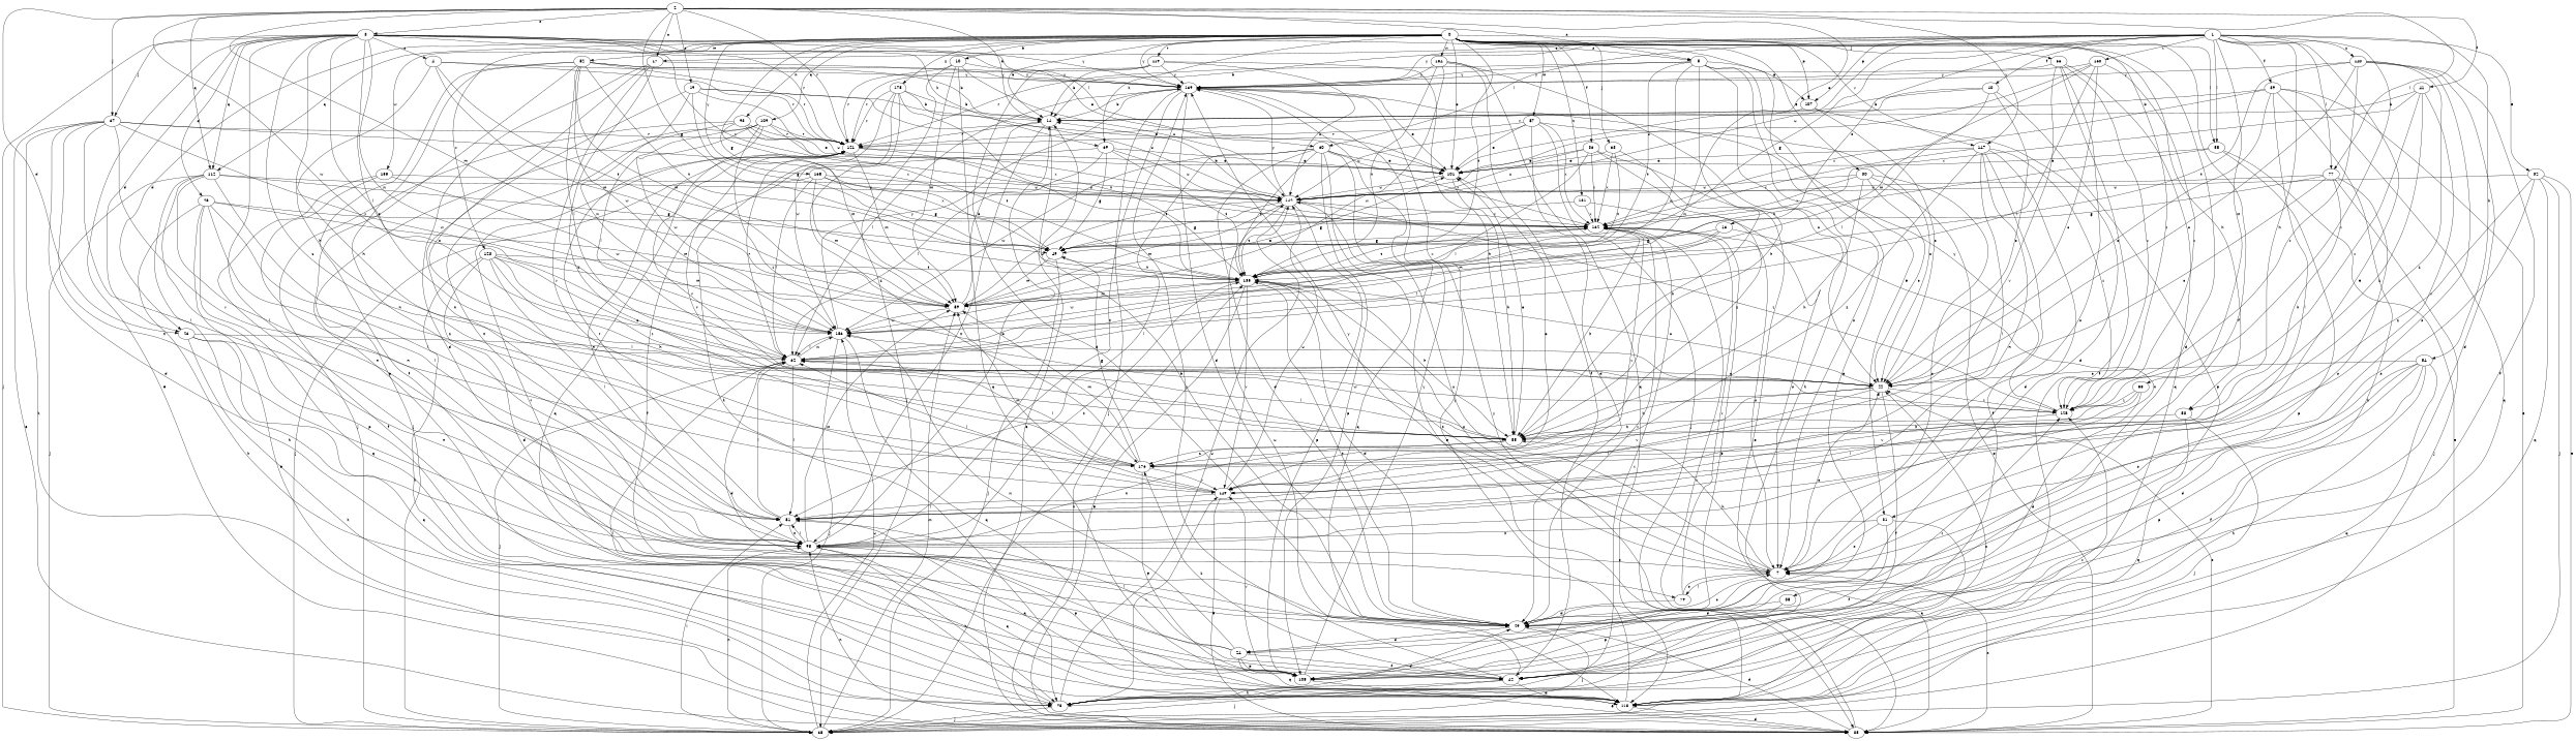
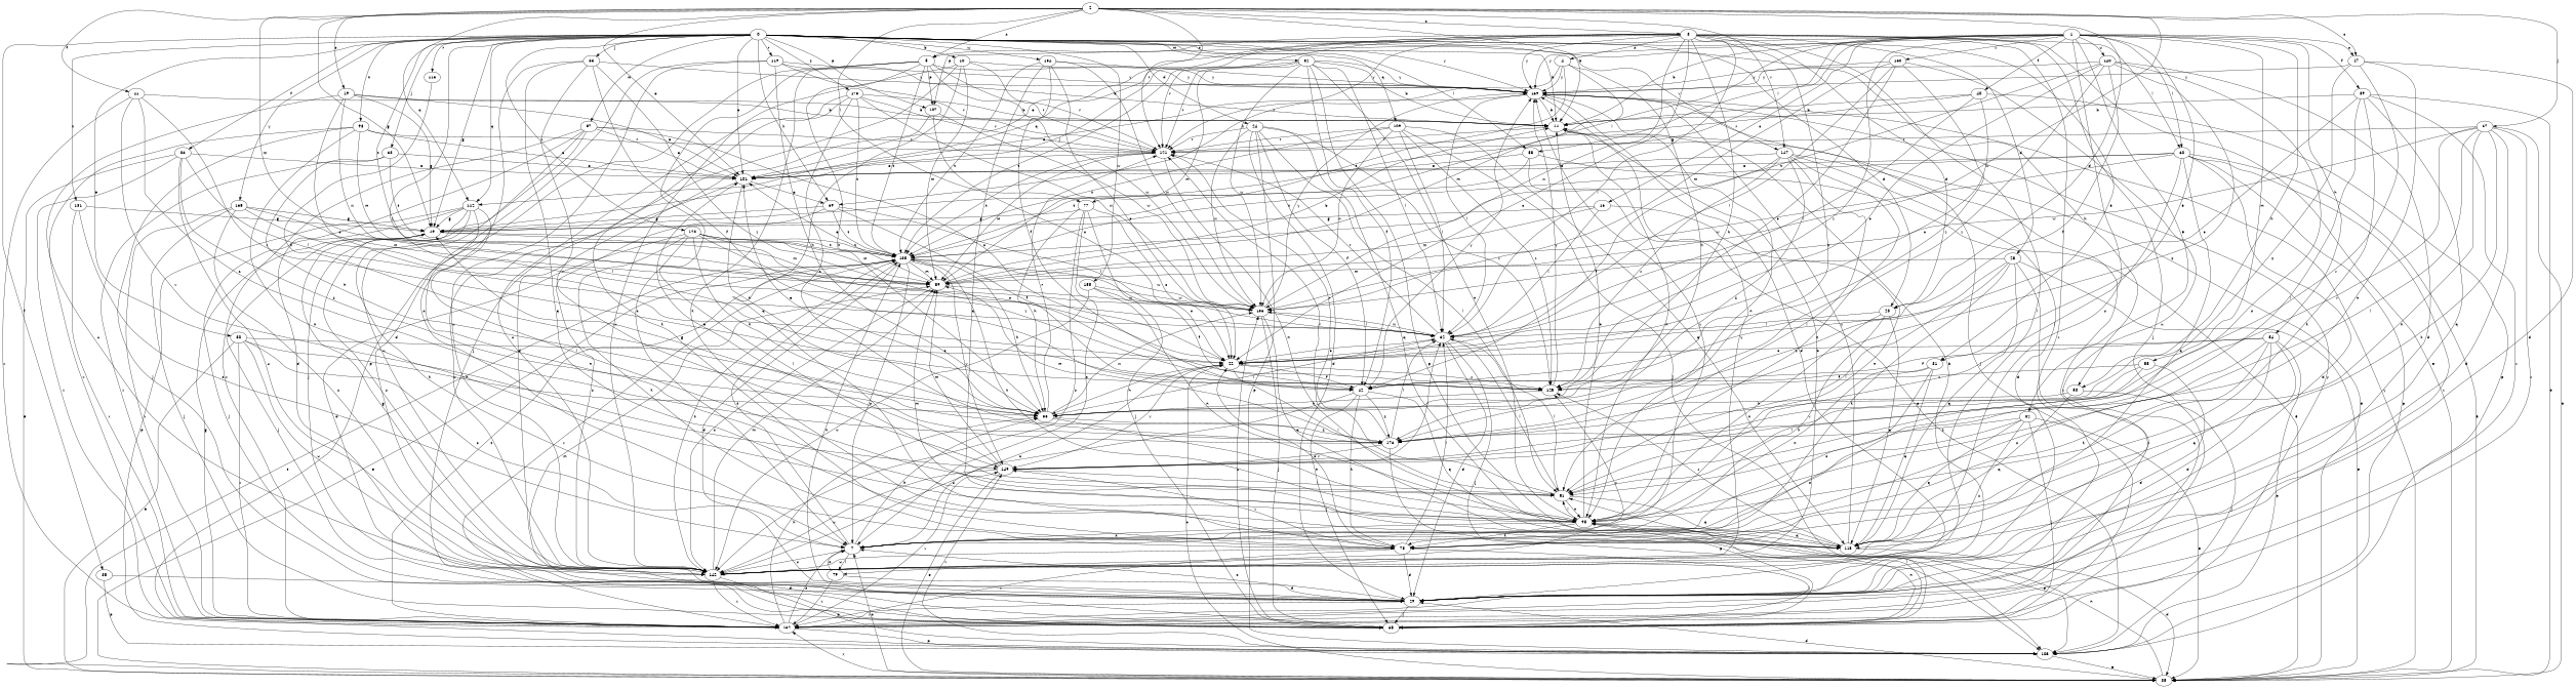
  strict digraph {
    fontname=Lato
    node [fontname=Lato]
    edge [fontname=Lato]
    0
    10
    14
    24
-   26
+   26 [label=23]
    30
    31
    36
    38
    49
    53
    58
    63
    66
    69
    82
    87
    93
    101
    107
    109
    112
+   116
    119
    123
    128
    131
    135
    147
    154
    155
    168
    169
    175
    142
    89
    121
    68
    115
    35
    95
    156
    108
    29
    42
    81
    62
    75
    22
    55
    162
    7
    176
    149
    1
    16
    17
    32
    39
    40
    54
    60
    77
    88
    140
    160
    2
    3
    5
    19
    41
    67
    n73 [label=4]
    28
    79
    0 -> 10 [label=b]
    0 -> 14 [label=b]
    0 -> 24 [label=d]
    0 -> 26 [label=d]
    0 -> 30 [label=e]
    0 -> 31 [label=e]
    0 -> 36 [label=f]
    0 -> 38 [label=f]
    0 -> 49 [label=g]
    0 -> 53 [label=h]
    0 -> 58 [label=i]
    0 -> 63 [label=j]
    0 -> 66 [label=j]
    0 -> 69 [label=k]
    0 -> 82 [label=m]
    0 -> 87 [label=m]
    0 -> 93 [label=n]
    0 -> 101 [label=o]
    0 -> 107 [label=p]
    0 -> 109 [label=q]
    0 -> 112 [label=q]
+   0 -> 116 [label=r]
    0 -> 119 [label=r]
    0 -> 123 [label=s]
    0 -> 128 [label=s]
    0 -> 131 [label=t]
    0 -> 135 [label=t]
    0 -> 147 [label=v]
    0 -> 154 [label=w]
    0 -> 155 [label=w]
    0 -> 168 [label=y]
    0 -> 169 [label=y]
    0 -> 175 [label=z]
    10 -> 169 [label=y]
    10 -> 142 [label=u]
    10 -> 89 [label=m]
    10 -> 121 [label=r]
    10 -> 68 [label=j]
    10 -> 115 [label=q]
    14 -> 121 [label=r]
    14 -> 35 [label=e]
    14 -> 95 [label=n]
    24 -> 128 [label=s]
    24 -> 121 [label=r]
    24 -> 115 [label=q]
    24 -> 156 [label=w]
    24 -> 108 [label=p]
-   29 -> 24 [label=d]
+   24 -> 29 [label=d]
    24 -> 42 [label=f]
    24 -> 81 [label=l]
    26 -> 115 [label=q]
    26 -> 95 [label=n]
    26 -> 62 [label=i]
    26 -> 75 [label=k]
    30 -> 142 [label=u]
    30 -> 35 [label=e]
    30 -> 22 [label=c]
    30 -> 55 [label=h]
    30 -> 162 [label=x]
    30 -> 7 [label=a]
    31 -> 115 [label=q]
    31 -> 95 [label=n]
    31 -> 42 [label=f]
    31 -> 7 [label=a]
    36 -> 101 [label=o]
    36 -> 142 [label=u]
    36 -> 35 [label=e]
    36 -> 62 [label=i]
    36 -> 162 [label=x]
    36 -> 176 [label=z]
    38 -> 108 [label=p]
    38 -> 29 [label=d]
    49 -> 135 [label=t]
    49 -> 89 [label=m]
    49 -> 68 [label=j]
    53 -> 68 [label=j]
    53 -> 115 [label=q]
    53 -> 55 [label=h]
    58 -> 101 [label=o]
    58 -> 135 [label=t]
    58 -> 35 [label=e]
    58 -> 108 [label=p]
    63 -> 101 [label=o]
    63 -> 135 [label=t]
    63 -> 55 [label=h]
    63 -> 162 [label=x]
    66 -> 128 [label=s]
    66 -> 169 [label=y]
    66 -> 115 [label=q]
    66 -> 42 [label=f]
    66 -> 7 [label=a]
    66 -> 149 [label=v]
    69 -> 49 [label=g]
-   69 -> 101 [label=o]
+   101 -> 69 [label=o]
    69 -> 135 [label=t]
    69 -> 142 [label=u]
    69 -> 42 [label=f]
    69 -> 62 [label=i]
    82 -> 14 [label=b]
    82 -> 135 [label=t]
    82 -> 169 [label=y]
    82 -> 89 [label=m]
    82 -> 121 [label=r]
    82 -> 95 [label=n]
    82 -> 156 [label=w]
    82 -> 108 [label=p]
    82 -> 42 [label=f]
    82 -> 62 [label=i]
    87 -> 101 [label=o]
    87 -> 142 [label=u]
    87 -> 121 [label=r]
    87 -> 68 [label=j]
    87 -> 29 [label=d]
    87 -> 22 [label=c]
    87 -> 162 [label=x]
    93 -> 101 [label=o]
    93 -> 89 [label=m]
    93 -> 121 [label=r]
    93 -> 68 [label=j]
    93 -> 95 [label=n]
    93 -> 162 [label=x]
    101 -> 142 [label=u]
    101 -> 55 [label=h]
    107 -> 156 [label=w]
    107 -> 29 [label=d]
    107 -> 22 [label=c]
    109 -> 128 [label=s]
    109 -> 135 [label=t]
    109 -> 121 [label=r]
    109 -> 68 [label=j]
    109 -> 115 [label=q]
    109 -> 156 [label=w]
    109 -> 62 [label=i]
    112 -> 49 [label=g]
    112 -> 142 [label=u]
    112 -> 68 [label=j]
    112 -> 95 [label=n]
    112 -> 108 [label=p]
    112 -> 81 [label=l]
    112 -> 75 [label=k]
+   116 -> 55 [label=h]
    119 -> 14 [label=b]
    119 -> 169 [label=y]
    119 -> 142 [label=u]
    119 -> 121 [label=r]
    119 -> 29 [label=d]
    119 -> 55 [label=h]
    123 -> 128 [label=s]
    123 -> 135 [label=t]
    123 -> 89 [label=m]
    123 -> 29 [label=d]
    123 -> 81 [label=l]
    123 -> 75 [label=k]
    123 -> 22 [label=c]
    123 -> 55 [label=h]
    128 -> 169 [label=y]
    128 -> 55 [label=h]
    131 -> 49 [label=g]
    131 -> 162 [label=x]
    131 -> 7 [label=a]
    135 -> 89 [label=m]
    135 -> 35 [label=e]
    135 -> 156 [label=w]
    135 -> 29 [label=d]
    135 -> 22 [label=c]
    135 -> 55 [label=h]
    135 -> 162 [label=x]
    135 -> 7 [label=a]
    135 -> 149 [label=v]
    147 -> 101 [label=o]
    147 -> 128 [label=s]
    147 -> 95 [label=n]
    147 -> 29 [label=d]
    147 -> 42 [label=f]
    147 -> 81 [label=l]
    147 -> 162 [label=x]
    147 -> 176 [label=z]
    154 -> 135 [label=t]
    154 -> 169 [label=y]
    154 -> 115 [label=q]
    154 -> 156 [label=w]
    154 -> 42 [label=f]
    154 -> 22 [label=c]
    155 -> 142 [label=u]
    155 -> 95 [label=n]
    155 -> 156 [label=w]
    155 -> 42 [label=f]
    168 -> 49 [label=g]
    168 -> 142 [label=u]
    168 -> 89 [label=m]
    168 -> 68 [label=j]
    168 -> 62 [label=i]
    168 -> 162 [label=x]
    169 -> 14 [label=b]
    169 -> 101 [label=o]
    169 -> 68 [label=j]
    169 -> 95 [label=n]
    169 -> 29 [label=d]
    169 -> 62 [label=i]
    175 -> 14 [label=b]
    175 -> 135 [label=t]
    175 -> 142 [label=u]
    175 -> 121 [label=r]
    175 -> 156 [label=w]
    175 -> 75 [label=k]
    175 -> 176 [label=z]
    142 -> 14 [label=b]
    142 -> 49 [label=g]
    142 -> 128 [label=s]
    142 -> 135 [label=t]
    142 -> 169 [label=y]
    142 -> 89 [label=m]
    142 -> 108 [label=p]
    142 -> 162 [label=x]
    89 -> 14 [label=b]
    89 -> 101 [label=o]
    89 -> 142 [label=u]
    89 -> 156 [label=w]
    121 -> 101 [label=o]
    121 -> 135 [label=t]
    121 -> 89 [label=m]
    121 -> 95 [label=n]
    68 -> 89 [label=m]
    68 -> 95 [label=n]
    68 -> 156 [label=u]
    68 -> 81 [label=l]
    115 -> 128 [label=s]
    115 -> 169 [label=y]
    115 -> 35 [label=d]
    35 -> 135 [label=t]
    35 -> 169 [label=y]
    35 -> 95 [label=n]
    35 -> 29 [label=d]
    35 -> 22 [label=c]
    35 -> 162 [label=x]
    35 -> 7 [label=a]
    95 -> 14 [label=b]
    95 -> 135 [label=t]
    95 -> 89 [label=m]
    95 -> 115 [label=q]
    95 -> 108 [label=p]
    95 -> 81 [label=l]
    95 -> 75 [label=k]
    95 -> 7 [label=a]
    156 -> 169 [label=y]
    156 -> 68 [label=j]
    156 -> 115 [label=q]
    156 -> 62 [label=i]
    108 -> 169 [label=y]
    108 -> 35 [label=e]
    108 -> 149 [label=v]
    29 -> 14 [label=b]
    29 -> 135 [label=t]
    29 -> 68 [label=j]
    29 -> 162 [label=x]
    29 -> 7 [label=a]
    42 -> 169 [label=y]
    42 -> 142 [label=u]
    42 -> 68 [label=j]
    42 -> 115 [label=q]
    42 -> 75 [label=k]
    42 -> 176 [label=z]
    81 -> 121 [label=r]
    81 -> 115 [label=q]
    81 -> 95 [label=n]
    81 -> 62 [label=i]
    62 -> 121 [label=r]
    62 -> 68 [label=j]
    62 -> 156 [label=w]
    62 -> 29 [label=d]
    62 -> 81 [label=l]
    62 -> 22 [label=c]
    75 -> 142 [label=u]
    75 -> 68 [label=j]
    75 -> 29 [label=d]
    75 -> 62 [label=i]
    75 -> 22 [label=c]
    75 -> 162 [label=x]
    75 -> 149 [label=v]
    22 -> 128 [label=s]
    22 -> 42 [label=f]
    22 -> 81 [label=l]
    22 -> 55 [label=h]
    22 -> 149 [label=v]
    55 -> 101 [label=o]
    55 -> 121 [label=r]
    55 -> 95 [label=n]
    55 -> 156 [label=w]
    55 -> 62 [label=i]
    55 -> 176 [label=z]
    162 -> 49 [label=g]
    162 -> 135 [label=t]
    162 -> 108 [label=p]
    162 -> 55 [label=h]
    162 -> 7 [label=a]
    162 -> 149 [label=v]
    7 -> 135 [label=t]
    7 -> 169 [label=y]
    7 -> 142 [label=u]
    7 -> 22 [label=c]
    7 -> 55 [label=h]
    7 -> 79 [label=l]
    176 -> 49 [label=g]
    176 -> 89 [label=m]
    176 -> 121 [label=r]
    176 -> 108 [label=p]
    176 -> 62 [label=i]
    176 -> 149 [label=v]
    149 -> 101 [label=o]
    149 -> 142 [label=u]
    149 -> 89 [label=m]
    149 -> 35 [label=e]
    149 -> 81 [label=l]
    149 -> 62 [label=i]
    1 -> 14 [label=b]
    1 -> 31 [label=e]
    1 -> 49 [label=g]
    1 -> 53 [label=h]
    1 -> 58 [label=i]
    1 -> 107 [label=p]
    1 -> 128 [label=s]
    1 -> 169 [label=y]
    1 -> 142 [label=u]
    1 -> 16 [label=c]
    1 -> 17 [label=c]
    1 -> 32 [label=e]
    1 -> 39 [label=f]
    1 -> 40 [label=f]
    1 -> 54 [label=h]
    1 -> 60 [label=i]
    1 -> 77 [label=l]
    1 -> 88 [label=m]
    1 -> 140 [label=u]
    1 -> 160 [label=x]
    16 -> 49 [label=g]
    16 -> 89 [label=m]
    16 -> 95 [label=n]
    16 -> 62 [label=i]
    17 -> 169 [label=y]
    17 -> 95 [label=n]
    17 -> 29 [label=d]
    17 -> 176 [label=z]
    17 -> 149 [label=v]
    32 -> 142 [label=u]
    32 -> 68 [label=j]
    32 -> 115 [label=q]
    32 -> 35 [label=e]
    32 -> 7 [label=a]
    32 -> 176 [label=z]
    39 -> 14 [label=b]
    39 -> 115 [label=q]
    39 -> 35 [label=e]
    39 -> 81 [label=l]
    39 -> 75 [label=k]
    39 -> 22 [label=c]
    39 -> 162 [label=x]
    40 -> 14 [label=b]
    40 -> 121 [label=r]
    40 -> 108 [label=p]
    40 -> 62 [label=i]
    40 -> 22 [label=c]
    54 -> 115 [label=q]
    54 -> 108 [label=p]
    54 -> 29 [label=d]
    54 -> 42 [label=f]
    54 -> 75 [label=k]
    54 -> 22 [label=c]
    54 -> 7 [label=a]
    60 -> 101 [label=o]
    60 -> 135 [label=t]
    60 -> 115 [label=q]
    60 -> 35 [label=e]
    60 -> 156 [label=w]
    60 -> 108 [label=p]
    60 -> 29 [label=d]
    60 -> 81 [label=l]
    60 -> 162 [label=x]
    77 -> 49 [label=g]
    77 -> 142 [label=u]
    77 -> 68 [label=j]
    77 -> 22 [label=c]
    77 -> 55 [label=h]
    77 -> 7 [label=a]
    88 -> 128 [label=s]
    88 -> 29 [label=d]
    88 -> 81 [label=l]
    88 -> 149 [label=v]
    140 -> 128 [label=s]
    140 -> 135 [label=t]
    140 -> 169 [label=y]
    140 -> 29 [label=d]
    140 -> 42 [label=f]
    140 -> 22 [label=c]
    140 -> 7 [label=a]
    140 -> 176 [label=z]
    160 -> 128 [label=s]
    160 -> 169 [label=y]
    160 -> 142 [label=u]
    160 -> 89 [label=m]
    160 -> 62 [label=i]
    160 -> 22 [label=c]
    2 -> 14 [label=b]
    2 -> 26 [label=d]
    2 -> 49 [label=g]
    2 -> 101 [label=o]
    2 -> 112 [label=q]
    2 -> 147 [label=v]
    2 -> 89 [label=m]
    2 -> 121 [label=r]
    2 -> 156 [label=w]
    2 -> 17 [label=c]
    2 -> 77 [label=l]
    2 -> 3 [label=a]
    2 -> 5 [label=a]
    2 -> 19 [label=c]
    2 -> 41 [label=f]
    2 -> 67 [label=j]
    3 -> 26 [label=d]
    3 -> 69 [label=k]
    3 -> 101 [label=o]
    3 -> 112 [label=q]
    3 -> 169 [label=y]
    3 -> 121 [label=r]
    3 -> 68 [label=j]
    3 -> 35 [label=e]
    3 -> 156 [label=w]
    3 -> 62 [label=i]
    3 -> 22 [label=c]
    3 -> 55 [label=h]
    3 -> 162 [label=x]
    3 -> 176 [label=z]
    3 -> 60 [label=i]
    3 -> 5 [label=a]
-   3 -> 67 [label=j]
+   3 -> 49 [label=j]
    3 -> n73 [label=a]
    3 -> 28 [label=d]
    3 -> 79 [label=l]
    5 -> 107 [label=p]
    5 -> 135 [label=t]
    5 -> 169 [label=y]
    5 -> 121 [label=r]
    5 -> 156 [label=w]
    5 -> 108 [label=p]
    5 -> 75 [label=k]
    5 -> 55 [label=h]
    5 -> 7 [label=a]
    19 -> 14 [label=b]
    19 -> 49 [label=g]
    19 -> 101 [label=o]
    19 -> 142 [label=u]
    19 -> 156 [label=w]
    19 -> 22 [label=c]
    41 -> 14 [label=b]
    41 -> 128 [label=s]
    41 -> 162 [label=x]
    41 -> 176 [label=z]
    41 -> 149 [label=v]
    67 -> 121 [label=r]
    67 -> 35 [label=e]
    67 -> 95 [label=n]
    67 -> 156 [label=w]
    67 -> 29 [label=d]
    67 -> 81 [label=l]
    67 -> 75 [label=k]
    67 -> 162 [label=x]
    67 -> 149 [label=v]
    n73 -> 135 [label=t]
    n73 -> 169 [label=y]
    n73 -> 89 [label=m]
    n73 -> 121 [label=r]
    n73 -> 55 [label=h]
    28 -> 89 [label=m]
    28 -> 115 [label=q]
    28 -> 35 [label=e]
    28 -> 81 [label=l]
    28 -> 75 [label=k]
    28 -> 162 [label=x]
    28 -> 176 [label=z]
    79 -> 29 [label=d]
    79 -> 162 [label=x]
    79 -> 7 [label=a]
  }
